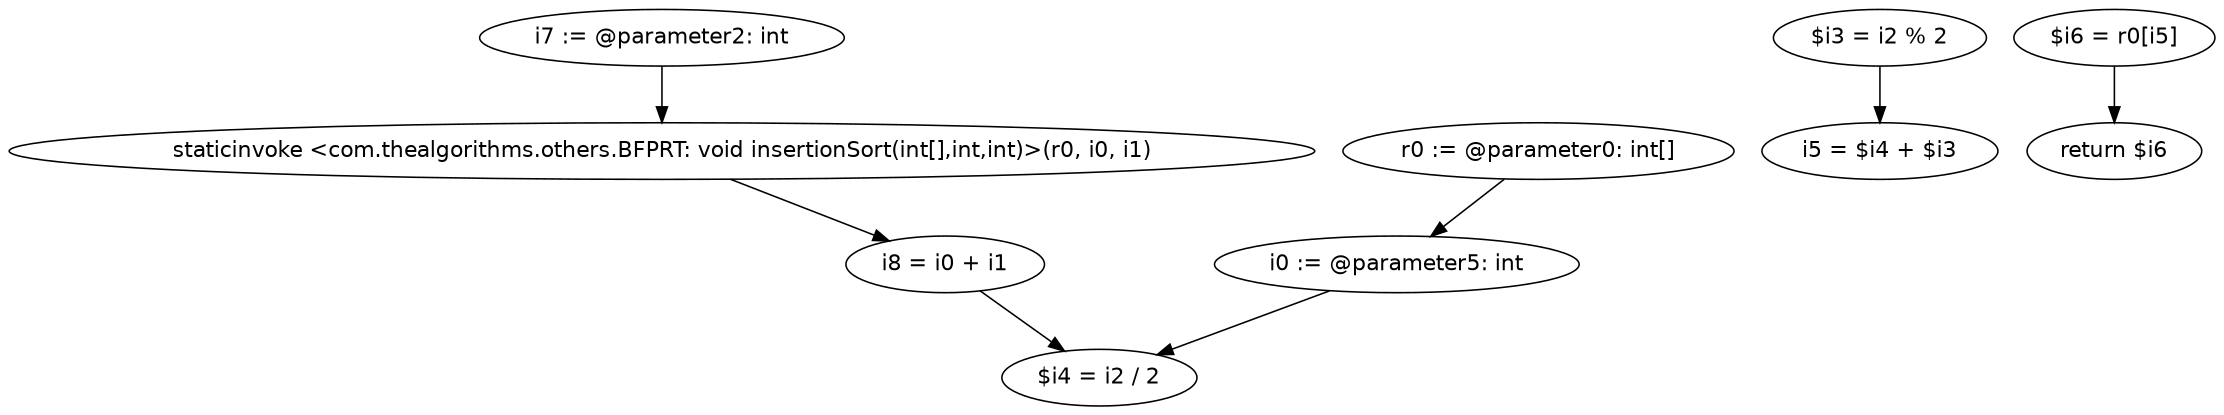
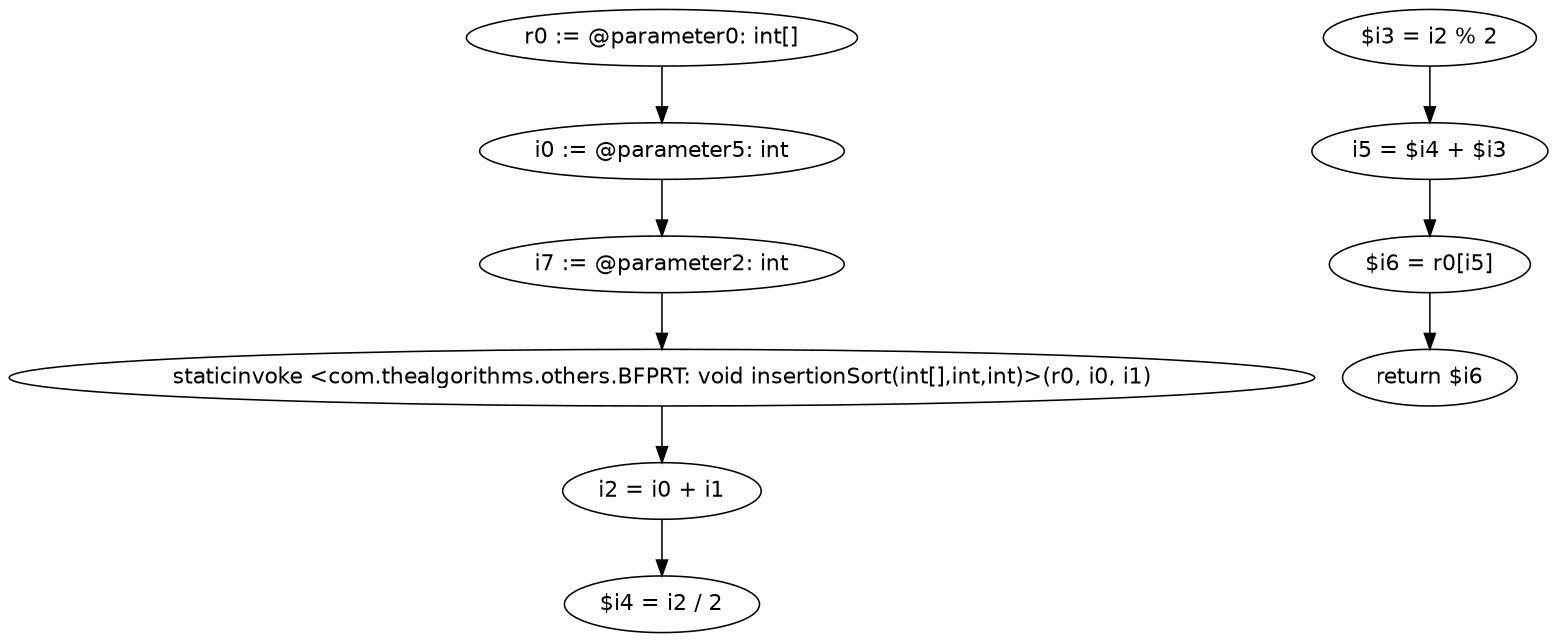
  digraph {
    fontname="DejaVu Sans"
    node [fontname="DejaVu Sans"]
    edge [fontname="DejaVu Sans"]
    n1 [label="i0 := @parameter5: int"]
    "r0 := @parameter0: int[]"
    n3 [label="i7 := @parameter2: int"]
    "staticinvoke <com.thealgorithms.others.BFPRT: void insertionSort(int[],int,int)>(r0, i0, i1)"
-   "i2 = i0 + i1" [label="i8 = i0 + i1"]
+   "i2 = i0 + i1"
    "$i4 = i2 / 2"
    "$i3 = i2 % 2"
    "i5 = $i4 + $i3"
    "$i6 = r0[i5]"
    "return $i6"
-   n1 -> "$i4 = i2 / 2"
+   n1 -> n3
    "r0 := @parameter0: int[]" -> n1
    n3 -> "staticinvoke <com.thealgorithms.others.BFPRT: void insertionSort(int[],int,int)>(r0, i0, i1)"
    "staticinvoke <com.thealgorithms.others.BFPRT: void insertionSort(int[],int,int)>(r0, i0, i1)" -> "i2 = i0 + i1"
    "i2 = i0 + i1" -> "$i4 = i2 / 2"
    "$i3 = i2 % 2" -> "i5 = $i4 + $i3"
+   "i5 = $i4 + $i3" -> "$i6 = r0[i5]"
    "$i6 = r0[i5]" -> "return $i6"
  }
